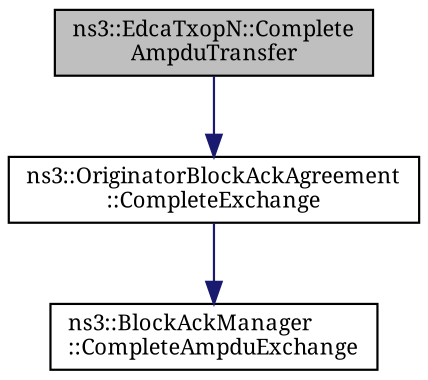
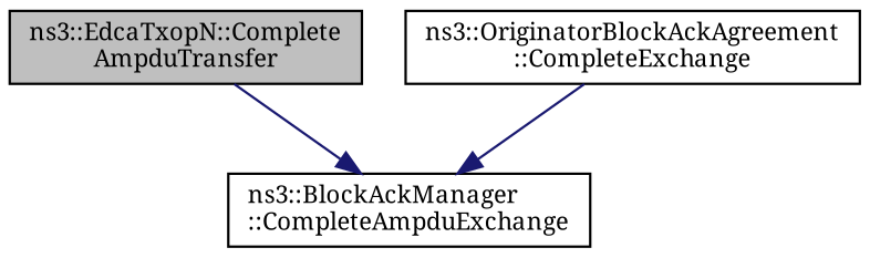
  digraph {
    fontname="Noto Serif"
    rankdir=TB
    node [color=black fillcolor=white fontname="Noto Serif" fontsize=10 shape=record style=filled]
    edge [color=midnightblue fontname="Noto Serif" fontsize=10 labelfontname=Helvetica labelfontsize=10 style=solid]
    n1 [fillcolor=grey75 fontcolor=black height=0.2 label="ns3::EdcaTxopN::Complete\lAmpduTransfer" width=0.4]
    n2 [height=0.2 label="ns3::BlockAckManager\l::CompleteAmpduExchange" width=0.4]
    n3 [height=0.2 label="ns3::OriginatorBlockAckAgreement\l::CompleteExchange" width=0.4]
-   n1 -> n3
+   n1 -> n2
    n3 -> n2
  }
